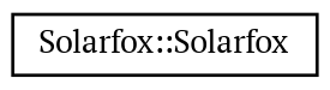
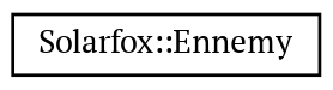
  digraph {
    rankdir=LR
    fontname="PT Serif"
-   n1 [color=black fillcolor=white fontname="PT Serif" fontsize=10 height=0.2 label="Solarfox::Solarfox" shape=record style=filled width=0.4]
+   n1 [color=black fillcolor=white fontname="PT Serif" fontsize=10 height=0.2 label="Solarfox::Ennemy" shape=record style=filled width=0.4]
  }
